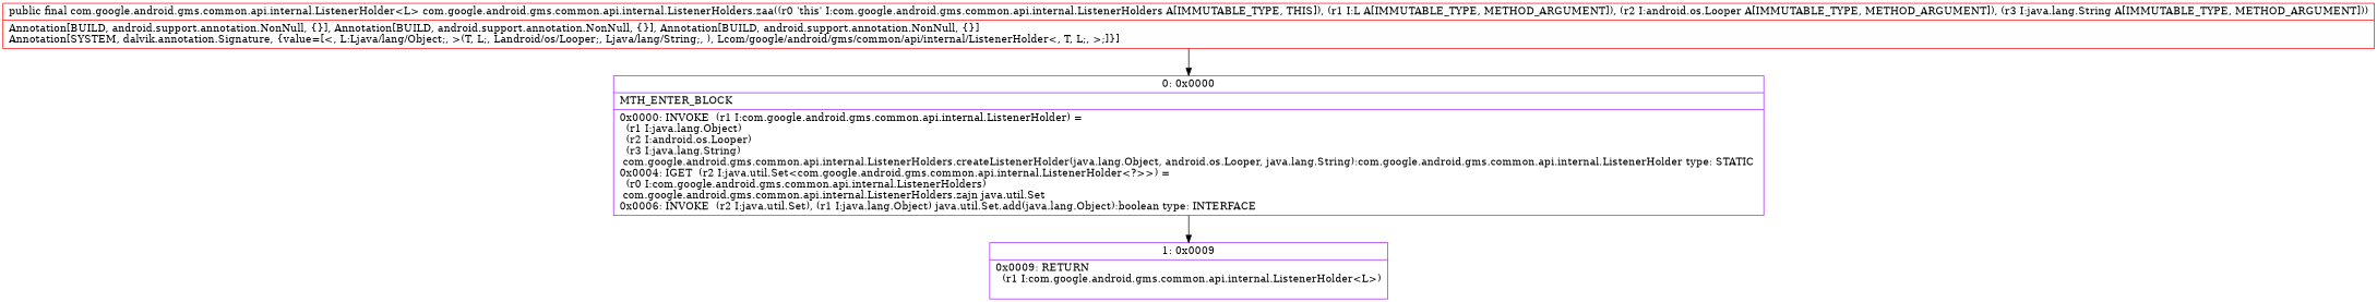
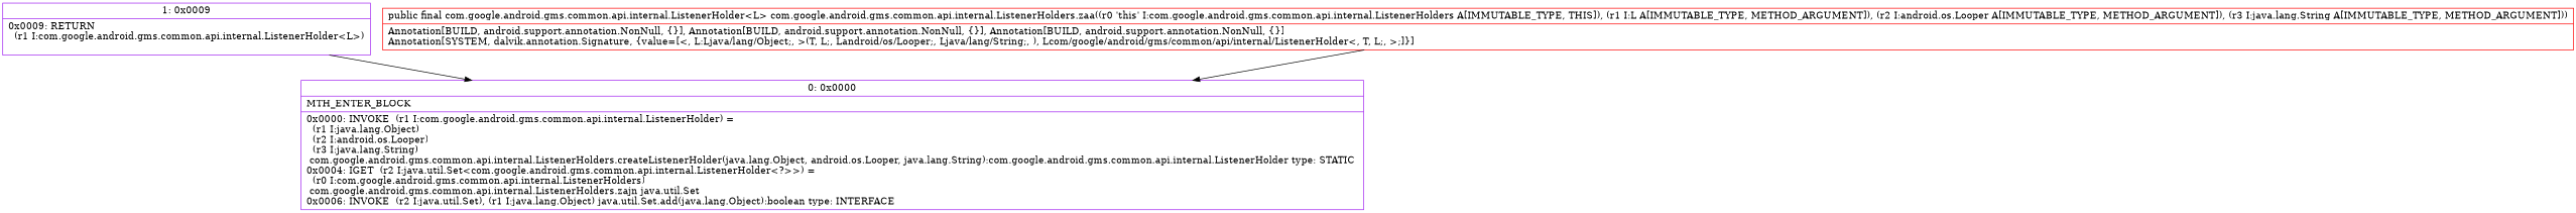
  digraph {
    node [shape=record color=purple]
    n1 [label="{0\:\ 0x0000|MTH_ENTER_BLOCK\l|0x0000: INVOKE  (r1 I:com.google.android.gms.common.api.internal.ListenerHolder) = \l  (r1 I:java.lang.Object)\l  (r2 I:android.os.Looper)\l  (r3 I:java.lang.String)\l com.google.android.gms.common.api.internal.ListenerHolders.createListenerHolder(java.lang.Object, android.os.Looper, java.lang.String):com.google.android.gms.common.api.internal.ListenerHolder type: STATIC \l0x0004: IGET  (r2 I:java.util.Set\<com.google.android.gms.common.api.internal.ListenerHolder\<?\>\>) = \l  (r0 I:com.google.android.gms.common.api.internal.ListenerHolders)\l com.google.android.gms.common.api.internal.ListenerHolders.zajn java.util.Set \l0x0006: INVOKE  (r2 I:java.util.Set), (r1 I:java.lang.Object) java.util.Set.add(java.lang.Object):boolean type: INTERFACE \l}"]
    n2 [label="{1\:\ 0x0009|0x0009: RETURN  \l  (r1 I:com.google.android.gms.common.api.internal.ListenerHolder\<L\>)\l \l}"]
    n3 [label="{public final com.google.android.gms.common.api.internal.ListenerHolder\<L\> com.google.android.gms.common.api.internal.ListenerHolders.zaa((r0 'this' I:com.google.android.gms.common.api.internal.ListenerHolders A[IMMUTABLE_TYPE, THIS]), (r1 I:L A[IMMUTABLE_TYPE, METHOD_ARGUMENT]), (r2 I:android.os.Looper A[IMMUTABLE_TYPE, METHOD_ARGUMENT]), (r3 I:java.lang.String A[IMMUTABLE_TYPE, METHOD_ARGUMENT]))  | Annotation[BUILD, android.support.annotation.NonNull, \{\}], Annotation[BUILD, android.support.annotation.NonNull, \{\}], Annotation[BUILD, android.support.annotation.NonNull, \{\}]\lAnnotation[SYSTEM, dalvik.annotation.Signature, \{value=[\<, L:Ljava\/lang\/Object;, \>(T, L;, Landroid\/os\/Looper;, Ljava\/lang\/String;, ), Lcom\/google\/android\/gms\/common\/api\/internal\/ListenerHolder\<, T, L;, \>;]\}]\l}" color=red]
-   n1 -> n2
+   n2 -> n1
    n3 -> n1
  }
